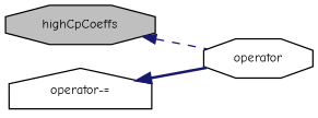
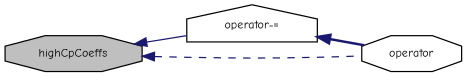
  digraph {
    fontname="Comic Neue"
    rankdir=LR
    node [color=black fontname="Comic Neue" fontsize=10 shape=octagon]
    edge [color=midnightblue dir=back fontname="Comic Neue" fontsize=10 labelfontname=Helvetica labelfontsize=10]
    n1 [fillcolor=grey75 fontcolor=black height=0.2 label=highCpCoeffs style=filled width=0.4]
    n2 [height=0.2 label="operator-=" shape=house width=0.4]
    n3 [height=0.2 label=operator width=0.4]
+   n1 -> n2 [style=solid]
    n1 -> n3 [style=dashed]
    n2 -> n3 [style=bold]
  }
